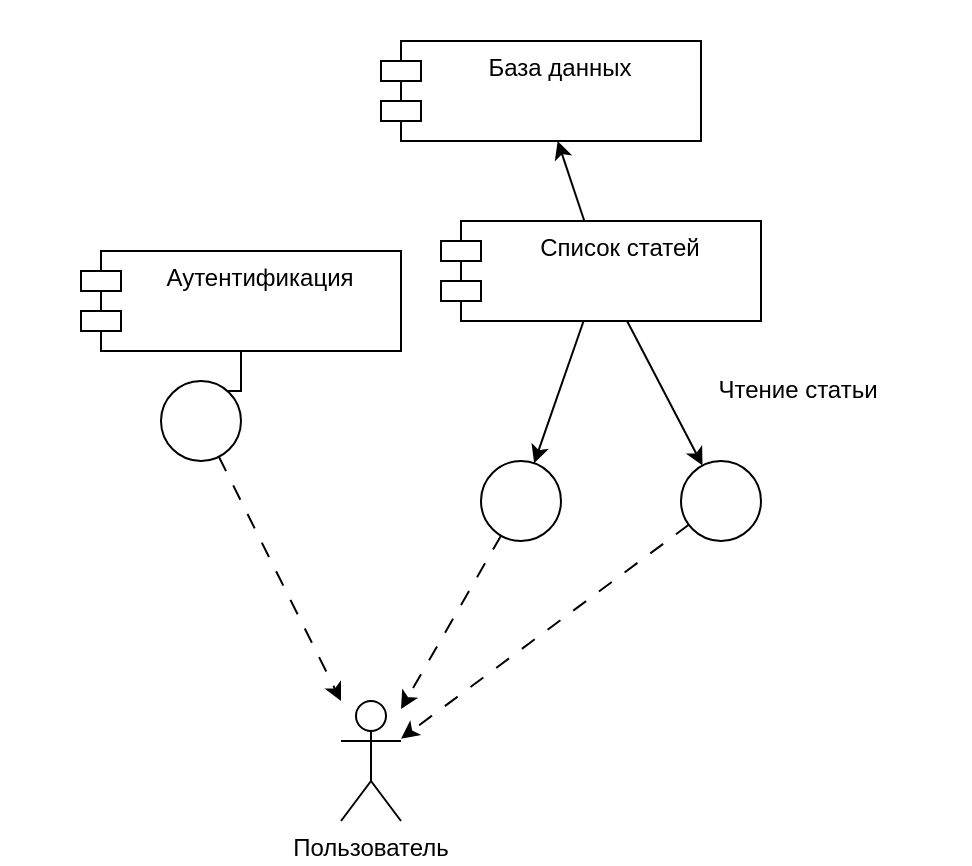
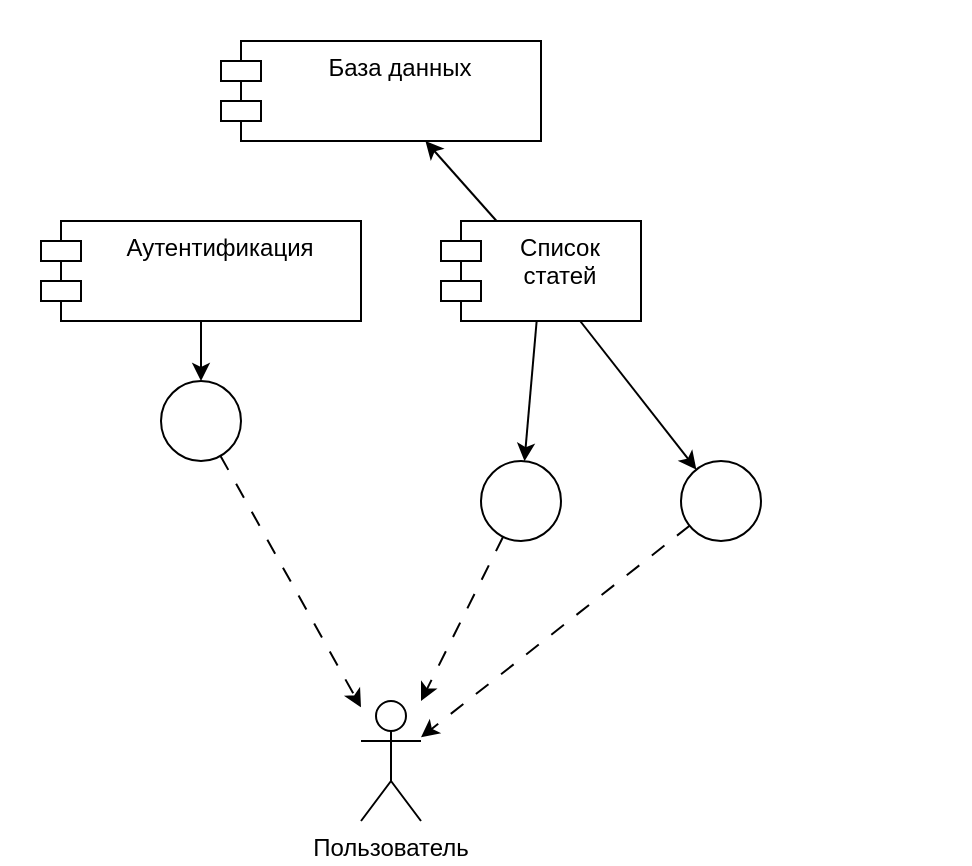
  <mxCell id="0" />
  <mxCell id="1" parent="0" />
  <mxCell id="2" style="edgeStyle=orthogonalEdgeStyle;rounded=0;orthogonalLoop=1;jettySize=auto;html=1;" parent="1" source="3" target="10" edge="1"><mxGeometry relative="1" as="geometry" /></mxCell>
- <mxCell id="3" value="Аутентификация" style="shape=module;align=left;spacingLeft=20;align=center;verticalAlign=top;whiteSpace=wrap;html=1;" parent="1" vertex="1"><mxGeometry x="40" y="125" width="160" height="50" as="geometry" /></mxCell>
+ <mxCell id="3" value="Аутентификация" style="shape=module;align=left;spacingLeft=20;align=center;verticalAlign=top;whiteSpace=wrap;html=1;" parent="1" vertex="1"><mxGeometry x="20" y="110" width="160" height="50" as="geometry" /></mxCell>
  <mxCell id="4" style="rounded=0;orthogonalLoop=1;jettySize=auto;html=1;" parent="1" source="7" target="12" edge="1"><mxGeometry relative="1" as="geometry" /></mxCell>
  <mxCell id="5" style="rounded=0;orthogonalLoop=1;jettySize=auto;html=1;" parent="1" source="7" target="15" edge="1"><mxGeometry relative="1" as="geometry" /></mxCell>
  <mxCell id="6" style="rounded=0;orthogonalLoop=1;jettySize=auto;html=1;startArrow=none;startFill=0;dashed=0;dashPattern=8 8;" parent="1" source="7" target="8" edge="1"><mxGeometry relative="1" as="geometry" /></mxCell>
- <mxCell id="7" value="Список статей" style="shape=module;align=left;spacingLeft=20;align=center;verticalAlign=top;whiteSpace=wrap;html=1;" parent="1" vertex="1"><mxGeometry x="220" y="110" width="160" height="50" as="geometry" /></mxCell>
- <mxCell id="8" value="База данных" style="shape=module;align=left;spacingLeft=20;align=center;verticalAlign=top;whiteSpace=wrap;html=1;" parent="1" vertex="1"><mxGeometry x="190" y="20" width="160" height="50" as="geometry" /></mxCell>
+ <mxCell id="7" value="Список статей" style="shape=module;align=left;spacingLeft=20;align=center;verticalAlign=top;whiteSpace=wrap;html=1;" parent="1" vertex="1"><mxGeometry x="220" y="110" width="100" height="50" as="geometry" /></mxCell>
+ <mxCell id="8" value="База данных" style="shape=module;align=left;spacingLeft=20;align=center;verticalAlign=top;whiteSpace=wrap;html=1;" parent="1" vertex="1"><mxGeometry x="110" y="20" width="160" height="50" as="geometry" /></mxCell>
  <mxCell id="9" style="rounded=0;orthogonalLoop=1;jettySize=auto;html=1;dashed=1;dashPattern=8 8;" parent="1" source="10" target="13" edge="1"><mxGeometry relative="1" as="geometry" /></mxCell>
  <mxCell id="10" value="" style="ellipse;whiteSpace=wrap;html=1;aspect=fixed;" parent="1" vertex="1"><mxGeometry x="80" y="190" width="40" height="40" as="geometry" /></mxCell>
  <mxCell id="11" style="rounded=0;orthogonalLoop=1;jettySize=auto;html=1;dashed=1;dashPattern=8 8;" parent="1" source="12" target="13" edge="1"><mxGeometry relative="1" as="geometry" /></mxCell>
  <mxCell id="12" value="" style="ellipse;whiteSpace=wrap;html=1;aspect=fixed;" parent="1" vertex="1"><mxGeometry x="240" y="230" width="40" height="40" as="geometry" /></mxCell>
- <mxCell id="13" value="Пользователь" style="shape=umlActor;verticalLabelPosition=bottom;verticalAlign=top;html=1;" parent="1" vertex="1"><mxGeometry x="170" y="350" width="30" height="60" as="geometry" /></mxCell>
+ <mxCell id="13" value="Пользователь" style="shape=umlActor;verticalLabelPosition=bottom;verticalAlign=top;html=1;" parent="1" vertex="1"><mxGeometry x="180" y="350" width="30" height="60" as="geometry" /></mxCell>
  <mxCell id="14" style="rounded=0;orthogonalLoop=1;jettySize=auto;html=1;dashed=1;dashPattern=8 8;" parent="1" source="15" target="13" edge="1"><mxGeometry relative="1" as="geometry"><mxPoint x="340.488" y="344.39" as="sourcePoint" /></mxGeometry></mxCell>
  <mxCell id="15" value="" style="ellipse;whiteSpace=wrap;html=1;aspect=fixed;" parent="1" vertex="1"><mxGeometry x="340" y="230" width="40" height="40" as="geometry" /></mxCell>
- <mxCell id="16" value="Чтение статьи" style="text;html=1;align=center;verticalAlign=middle;whiteSpace=wrap;rounded=0;" parent="1" vertex="1"><mxGeometry x="334" y="180" width="130" height="30" as="geometry" /></mxCell>
